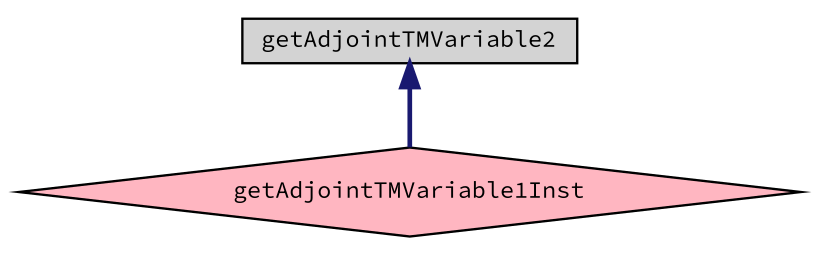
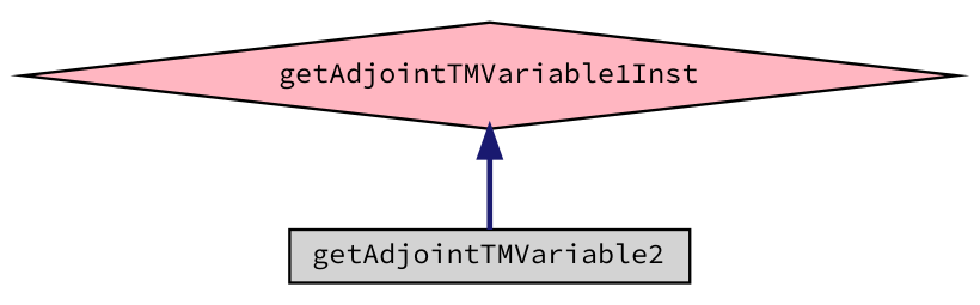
  digraph {
    rankdir=TB
    fontname="Source Code Pro"
    node [color=black fontname="Source Code Pro" fontsize=10 style=filled]
    n1 [fillcolor=lightpink fontcolor=black height=0.2 label=getAdjointTMVariable1Inst shape=diamond width=0.4]
    n2 [height=0.2 label=getAdjointTMVariable2 shape=box width=0.4 fillcolor=lightgrey]
-   n2 -> n1 [color=midnightblue dir=back fontname="Source Code Pro" fontsize=10 labelfontname=Helvetica labelfontsize=10 style=bold]
+   n1 -> n2 [color=midnightblue dir=back fontname="Source Code Pro" fontsize=10 labelfontname=Helvetica labelfontsize=10 style=bold]
  }
